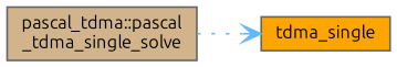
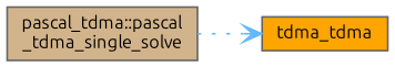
  digraph {
    rankdir=LR
    fontname=Ubuntu
    node [fontname=Ubuntu fontsize=10 shape=box style=filled]
    n1 [color=gray40 fillcolor=tan fontcolor=black height=0.2 label="pascal_tdma::pascal\l_tdma_single_solve" width=0.4]
-   n2 [color=grey40 fillcolor=orange height=0.2 label=tdma_single width=0.4]
+   n2 [color=grey40 fillcolor=orange height=0.2 label=tdma_tdma width=0.4]
    n1 -> n2 [color=steelblue1 fontname=Ubuntu fontsize=10 labelfontname=Helvetica labelfontsize=10 style=dotted arrowhead=vee]
  }
